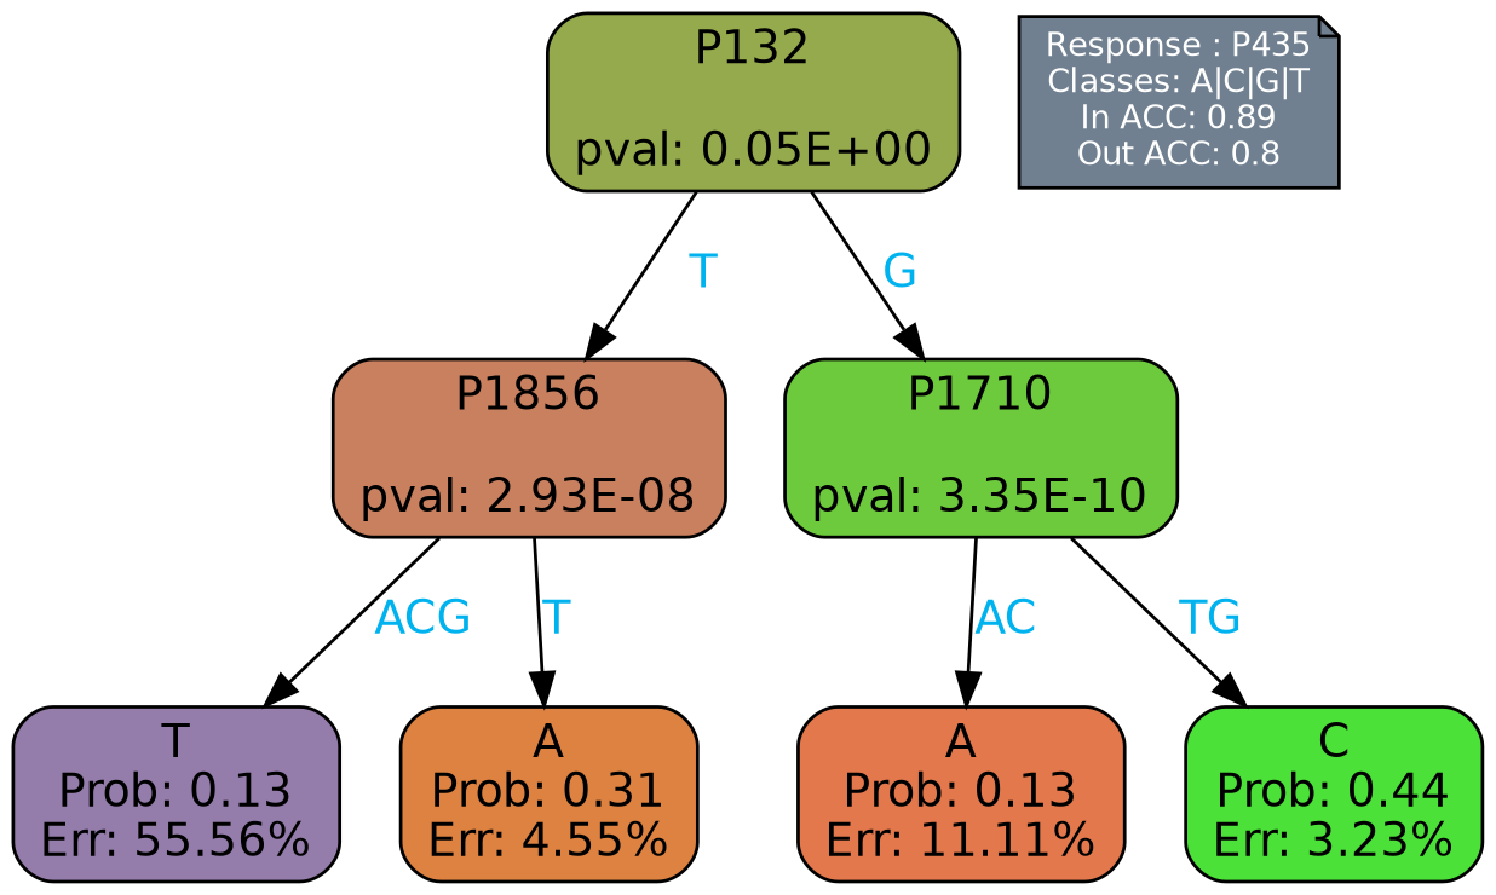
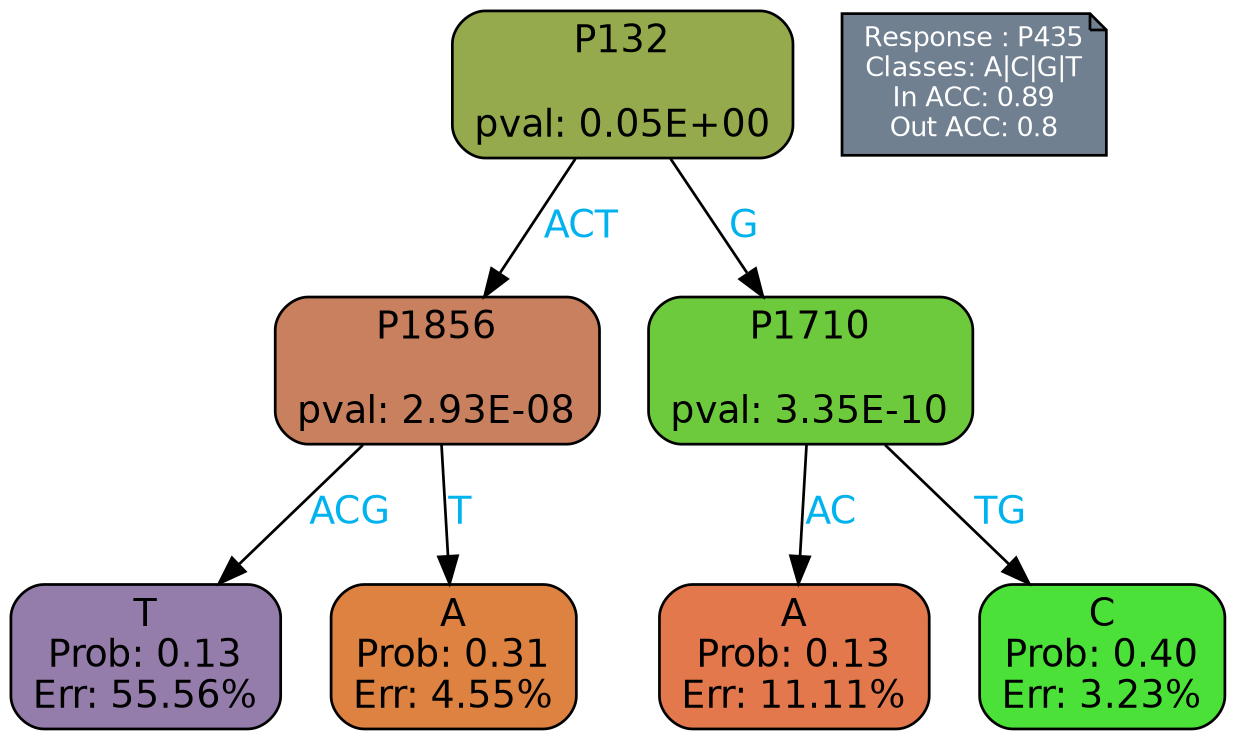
  digraph {
    ranksep=equally
    splines=polylines
    node [color=black fontname=helvetica shape=box style="filled, rounded"]
    edge [fontcolor=deepskyblue2 fontname=helvetica]
    n1 [fillcolor="#957dab" label="T\nProb: 0.13\nErr: 55.56%"]
    n2 [fillcolor="#dd8240" label="A\nProb: 0.31\nErr: 4.55%"]
    n3 [fillcolor="#e3784c" label="A\nProb: 0.13\nErr: 11.11%"]
-   n4 [fillcolor="#4ce139" label="C\nProb: 0.44\nErr: 3.23%"]
+   n4 [fillcolor="#4ce139" label="C\nProb: 0.40\nErr: 3.23%"]
    n5 [align=left fillcolor=slategray fontcolor=white fontsize=10 label="Response : P435\nClasses: A|C|G|T\nIn ACC: 0.89\nOut ACC: 0.8\n" shape=note style=filled]
    n6 [fillcolor="#95aa4c" label="P132\n\npval: 0.05E+00"]
    n7 [fillcolor="#c8805f" label="P1856\n\npval: 2.93E-08"]
    n8 [fillcolor="#6eca3d" label="P1710\n\npval: 3.35E-10"]
    subgraph sub_1 {
      rank=same
      n1
      n2
      n3
      n4
    }
    subgraph sub_2 {
      rank=same
      n5
      n6
    }
-   n6 -> n7 [label=T]
+   n6 -> n7 [label=ACT]
    n6 -> n8 [label=G]
    n7 -> n1 [label=ACG]
    n7 -> n2 [label=T]
    n8 -> n3 [label=AC]
    n8 -> n4 [label=TG]
  }
